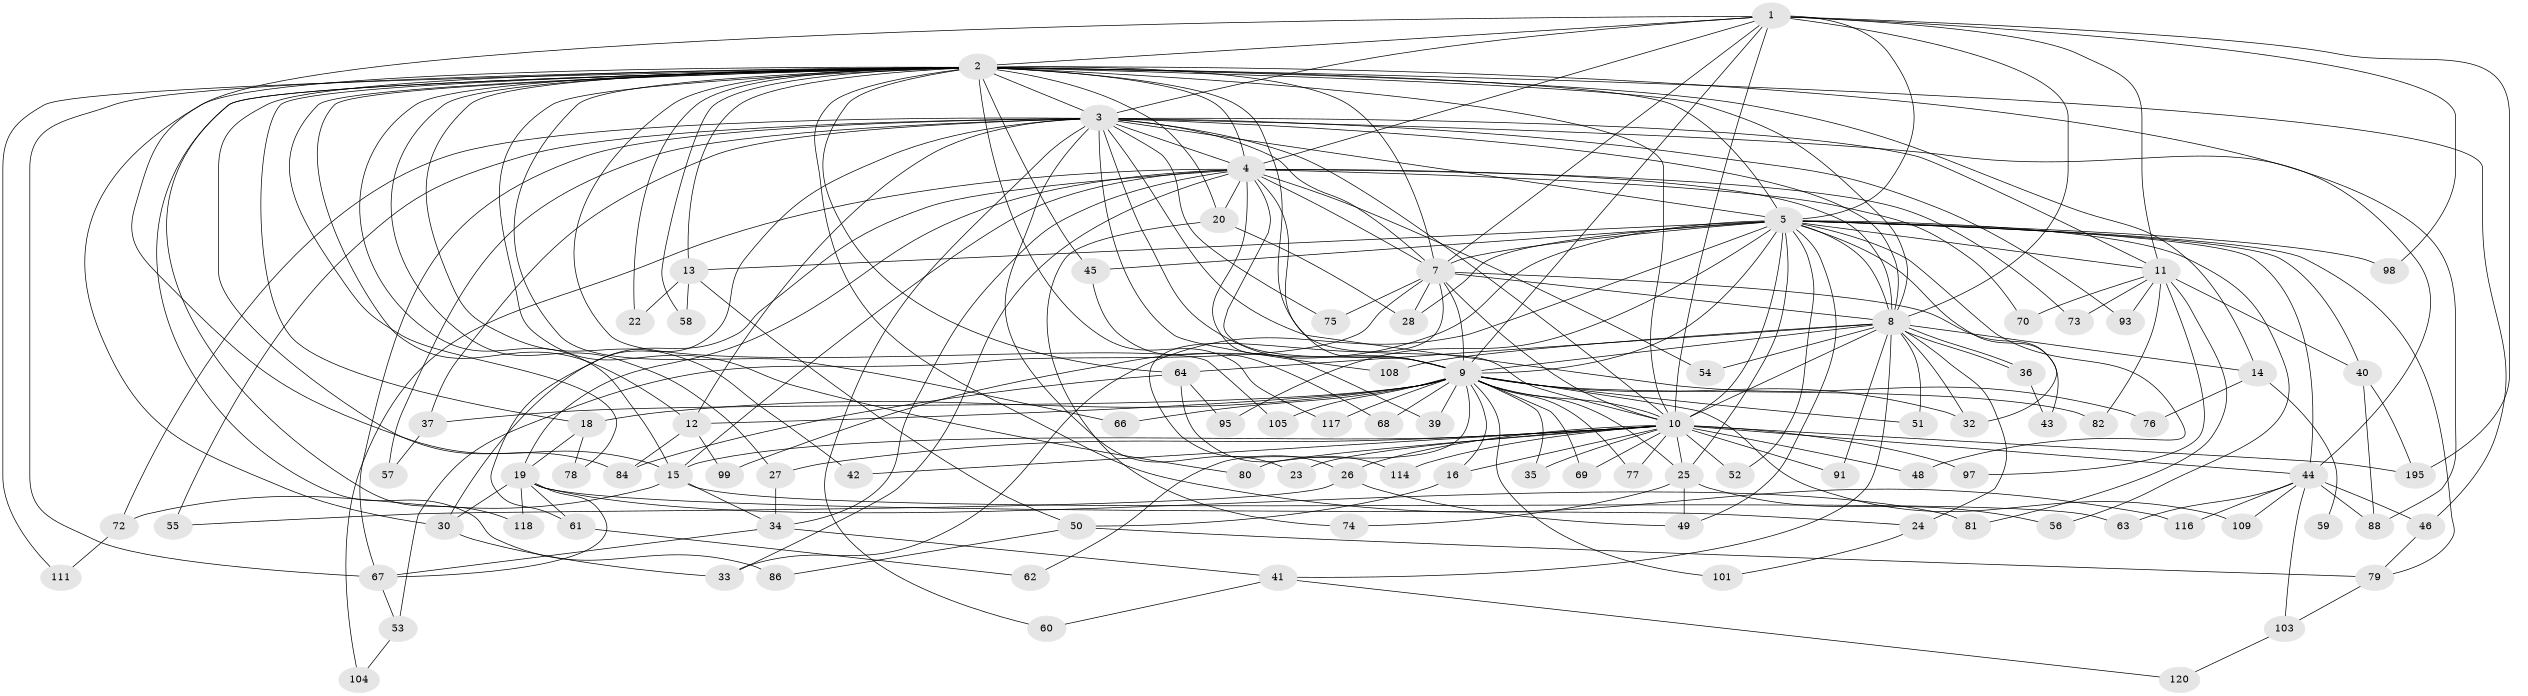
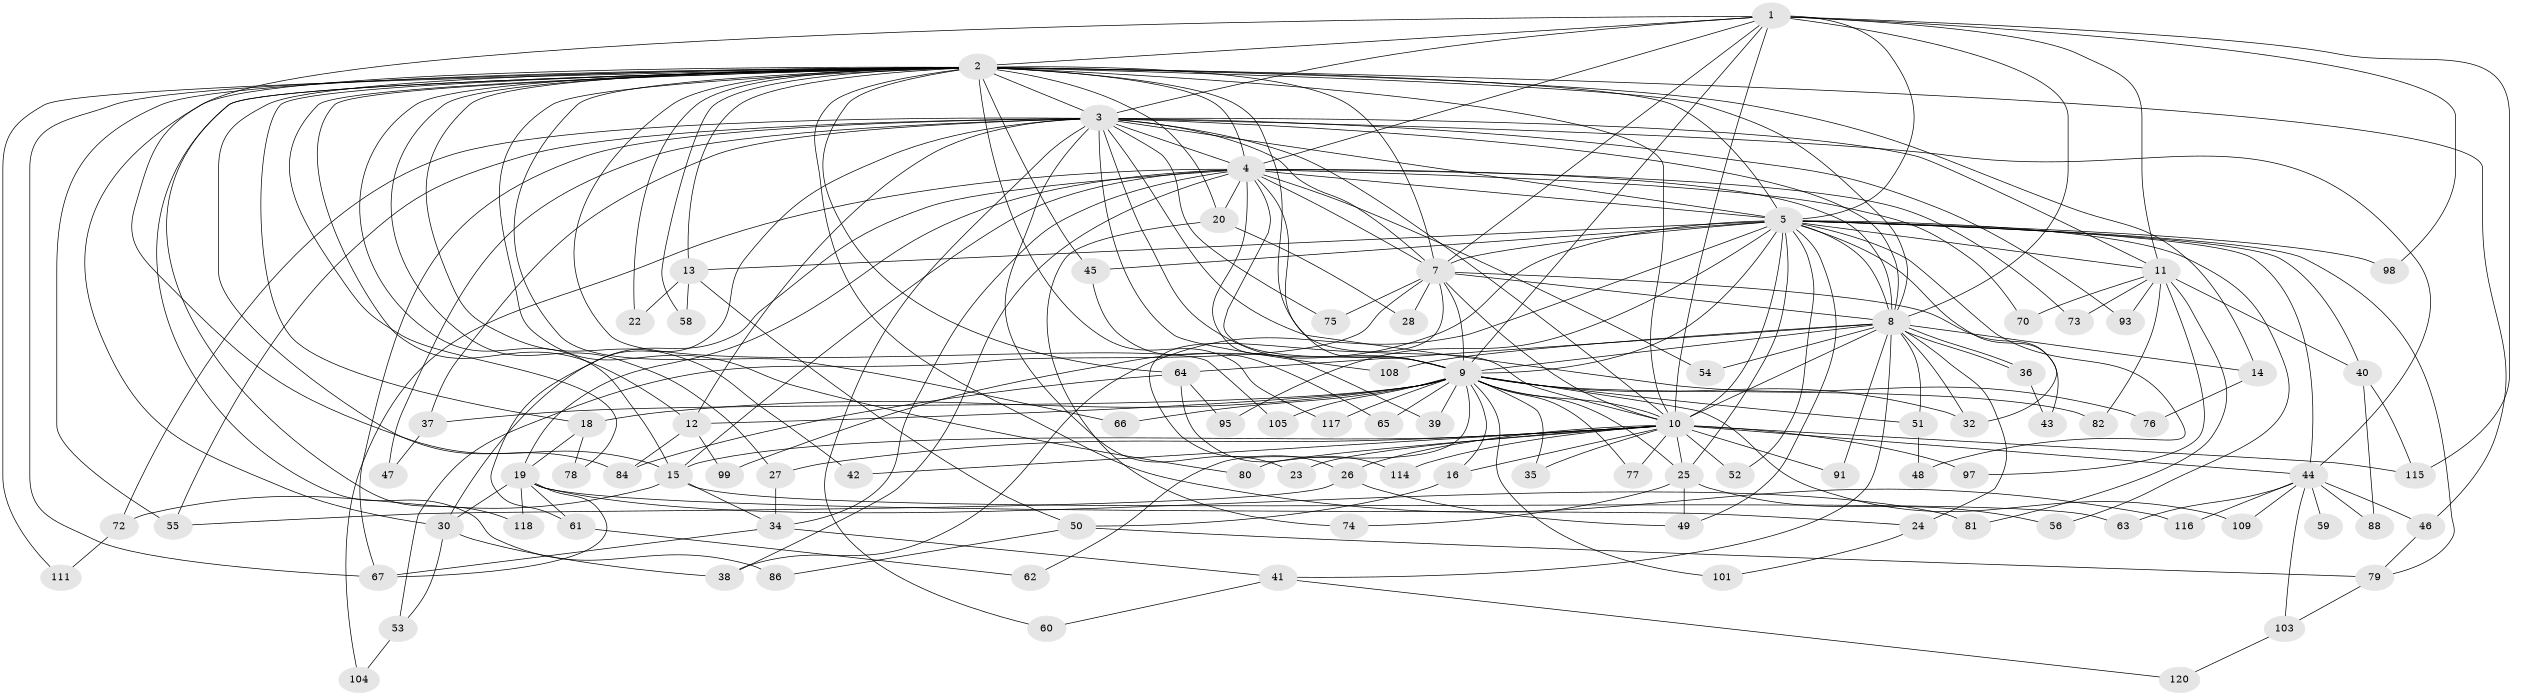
  graph {
    node [color=gray90 style=filled]
    1 [super="+100"]
    2 [super="+6"]
    3 [super="+121"]
    4 [super="+89"]
    5 [super="+29"]
    7 [super="+102"]
    8 [super="+71"]
    9 [super="+17"]
    10 [super="+47"]
    11 [super="+21"]
    15 [super="+38"]
    98
-   115 [super="+122" label=195]
+   115 [super="+122"]
    12 [super="+110"]
    13 [super="+31"]
    14
    18
    20
    22
    27 [super="+85"]
    30 [super="+90"]
    42
    45
    46 [super="+107"]
    55 [super="+65"]
    58
    64 [super="+92"]
    66
    67
    78
    80
    84
    86
    105
    111
    116
    117
    118
    23
    37
    44 [super="+96"]
-   57
+   57 [label=47]
    60
    61
    72
    75
    76
    93
    108
    19 [super="+112"]
-   33 [super="+83"]
+   33 [super="+83" label=38]
    34 [super="+87"]
    39
    54
    70
    73
    104
    25 [super="+113"]
    32 [super="+119"]
    40
    48
    49 [super="+94"]
    52
    56
    79
    95
    99
    26
    28
    43
    53
    24
    36
    41
    51
    91
    16
    35
    62
-   68
-   69
+   68 [label=65]
    77
    82
    101
    109
    97
    114
    81
    63
    50
    74
    88
    59
    103
    120
    1 -- 2 [weight=3]
    1 -- 3
    1 -- 4
    1 -- 5
    1 -- 7
    1 -- 8
    1 -- 9
    1 -- 10
    1 -- 11
    1 -- 15
    1 -- 98
    1 -- 115
    2 -- 3 [weight=2]
    2 -- 4 [weight=2]
    2 -- 5 [weight=3]
    2 -- 7 [weight=2]
    2 -- 8 [weight=2]
    2 -- 9 [weight=3]
    2 -- 10 [weight=2]
    2 -- 15
    2 -- 12
    2 -- 13
    2 -- 14
    2 -- 18
    2 -- 20
    2 -- 22
    2 -- 27
    2 -- 30
    2 -- 42
    2 -- 45
    2 -- 46
-   2 -- 88
+   2 -- 55
    2 -- 58
    2 -- 64
    2 -- 66
    2 -- 67
    2 -- 78
    2 -- 80
    2 -- 84
    2 -- 86
    2 -- 105
    2 -- 111
    2 -- 116
    2 -- 117
    2 -- 118
    3 -- 4
    3 -- 5
    3 -- 7
    3 -- 8
    3 -- 9
    3 -- 10
    3 -- 11
    3 -- 12
    3 -- 55
    3 -- 67
    3 -- 23
    3 -- 37
    3 -- 44
    3 -- 57
    3 -- 60
    3 -- 61
    3 -- 72
    3 -- 75
    3 -- 76
    3 -- 93
    3 -- 108
-   28 -- 5
+   4 -- 5
    4 -- 7
    4 -- 8
    4 -- 9
    4 -- 10
    4 -- 15
    4 -- 20
    4 -- 30
    4 -- 19
    4 -- 33
    4 -- 34
    4 -- 39
    4 -- 54
    4 -- 70
    4 -- 73
    4 -- 104
    5 -- 7
    5 -- 8 [weight=2]
    5 -- 9
    5 -- 10 [weight=2]
    5 -- 11
    5 -- 98
    5 -- 13 [weight=2]
    5 -- 45
    5 -- 44
    5 -- 33
    5 -- 25
    5 -- 32
    5 -- 40
    5 -- 48
    5 -- 49
    5 -- 52
    5 -- 56
    5 -- 79
    5 -- 95
    5 -- 99
    7 -- 8
    7 -- 9 [weight=2]
    7 -- 10
    7 -- 75
    7 -- 26
    7 -- 28
    7 -- 43
    7 -- 53
    8 -- 9
    8 -- 10
    8 -- 14
    8 -- 64
    8 -- 108
    8 -- 54
    8 -- 32
    8 -- 24
    8 -- 36
    8 -- 36
    8 -- 41
    8 -- 51
    8 -- 91
    9 -- 10
    9 -- 12
    9 -- 18
    9 -- 66
    9 -- 105
    9 -- 117
    9 -- 37
    9 -- 39
    9 -- 25
    9 -- 32
    9 -- 51
    9 -- 16
    9 -- 35
    9 -- 62
    9 -- 68
-   9 -- 69
    9 -- 77
    9 -- 82
    9 -- 101
    9 -- 109
    10 -- 15
    10 -- 115
    10 -- 27 [weight=2]
    10 -- 42
    10 -- 80
    10 -- 23
    10 -- 44
    10 -- 25
-   10 -- 48
+   51 -- 48
    10 -- 52
    10 -- 26
    10 -- 91
    10 -- 16
    10 -- 35
-   10 -- 69
    10 -- 77
    10 -- 97
    10 -- 114
    11 -- 93
    11 -- 70
    11 -- 73
    11 -- 40
    11 -- 82
    11 -- 97
    11 -- 81
    15 -- 72
    15 -- 34
    15 -- 63
    12 -- 84
    12 -- 99
    13 -- 22
    13 -- 58
    13 -- 50
    14 -- 76
    18 -- 78
    18 -- 19
    20 -- 28
    20 -- 74
    27 -- 34
    30 -- 33
-   67 -- 53
+   30 -- 53
    45 -- 68
    46 -- 79
    64 -- 84
    64 -- 95
    64 -- 114
    37 -- 57
    44 -- 46
    44 -- 116
    44 -- 109
    44 -- 63
    44 -- 88
-   14 -- 59
+   44 -- 59
    44 -- 103
    61 -- 62
    72 -- 111
    19 -- 30
    19 -- 67
    19 -- 118
    19 -- 61
    19 -- 24
    19 -- 81
    34 -- 67
    34 -- 41
    25 -- 49
    25 -- 56
    25 -- 74
    40 -- 115
    40 -- 88
    79 -- 103
    26 -- 55
    26 -- 49
    53 -- 104
    24 -- 101
    36 -- 43
    41 -- 60
    41 -- 120
    16 -- 50
    50 -- 86
    50 -- 79
    103 -- 120
  }
